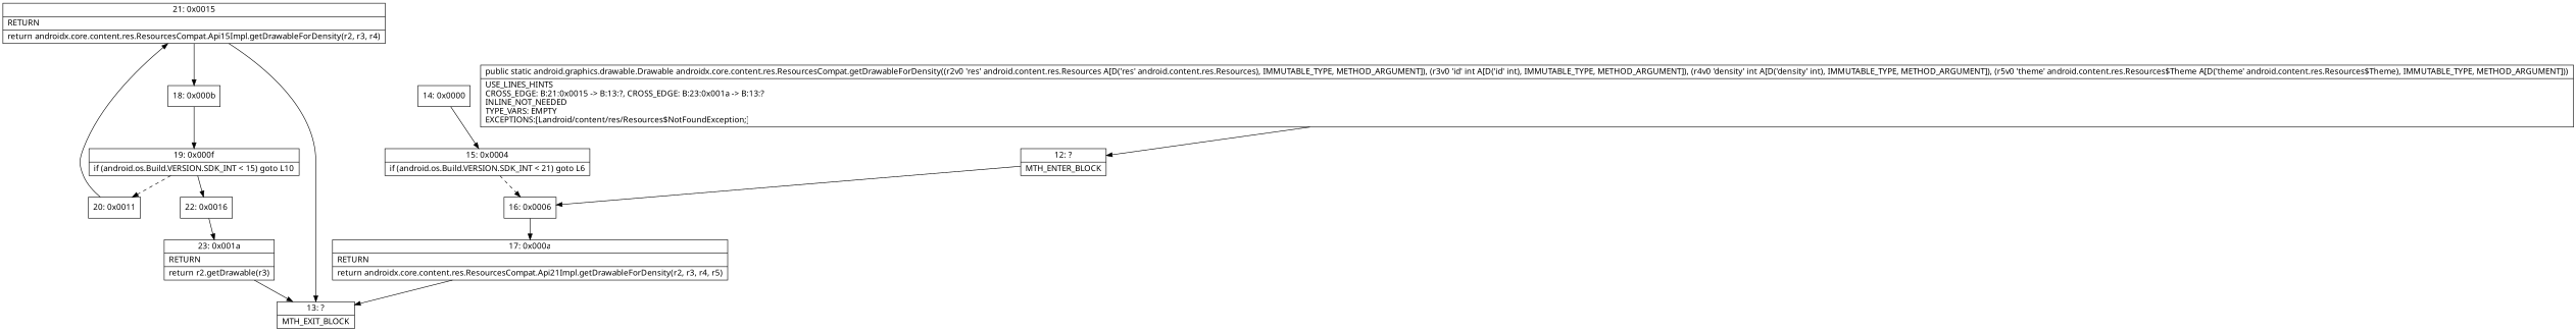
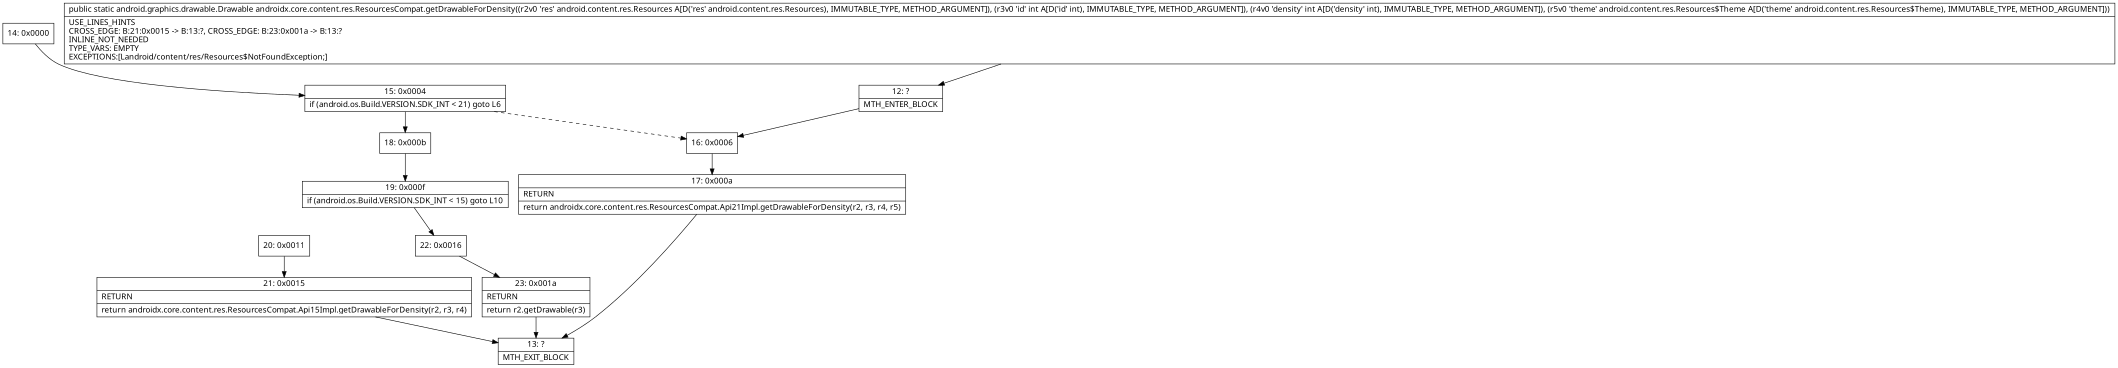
  digraph {
    fontname="Noto Sans"
    node [fontname="Noto Sans" shape=record]
    edge [fontname="Noto Sans"]
    n1 [label="{12\:\ ?|MTH_ENTER_BLOCK\l}"]
    n2 [label="{16\:\ 0x0006}"]
    n3 [label="{14\:\ 0x0000}"]
    n4 [label="{15\:\ 0x0004|if (android.os.Build.VERSION.SDK_INT \< 21) goto L6\l}"]
    n5 [label="{18\:\ 0x000b}"]
    n6 [label="{17\:\ 0x000a|RETURN\l|return androidx.core.content.res.ResourcesCompat.Api21Impl.getDrawableForDensity(r2, r3, r4, r5)\l}"]
    n7 [label="{19\:\ 0x000f|if (android.os.Build.VERSION.SDK_INT \< 15) goto L10\l}"]
    n8 [label="{13\:\ ?|MTH_EXIT_BLOCK\l}"]
    n9 [label="{20\:\ 0x0011}"]
    n10 [label="{22\:\ 0x0016}"]
    n11 [label="{21\:\ 0x0015|RETURN\l|return androidx.core.content.res.ResourcesCompat.Api15Impl.getDrawableForDensity(r2, r3, r4)\l}"]
    n12 [label="{23\:\ 0x001a|RETURN\l|return r2.getDrawable(r3)\l}"]
    n13 [label="{public static android.graphics.drawable.Drawable androidx.core.content.res.ResourcesCompat.getDrawableForDensity((r2v0 'res' android.content.res.Resources A[D('res' android.content.res.Resources), IMMUTABLE_TYPE, METHOD_ARGUMENT]), (r3v0 'id' int A[D('id' int), IMMUTABLE_TYPE, METHOD_ARGUMENT]), (r4v0 'density' int A[D('density' int), IMMUTABLE_TYPE, METHOD_ARGUMENT]), (r5v0 'theme' android.content.res.Resources$Theme A[D('theme' android.content.res.Resources$Theme), IMMUTABLE_TYPE, METHOD_ARGUMENT]))  | USE_LINES_HINTS\lCROSS_EDGE: B:21:0x0015 \-\> B:13:?, CROSS_EDGE: B:23:0x001a \-\> B:13:?\lINLINE_NOT_NEEDED\lTYPE_VARS: EMPTY\lEXCEPTIONS:[Landroid\/content\/res\/Resources$NotFoundException;]\l}"]
    n1 -> n2
    n2 -> n6
    n3 -> n4
    n4 -> n2 [style=dashed]
-   n11 -> n5
+   n4 -> n5
    n5 -> n7
    n6 -> n8
-   n7 -> n9 [style=dashed]
    n7 -> n10
    n9 -> n11
    n10 -> n12
    n11 -> n8
    n12 -> n8
    n13 -> n1
  }
